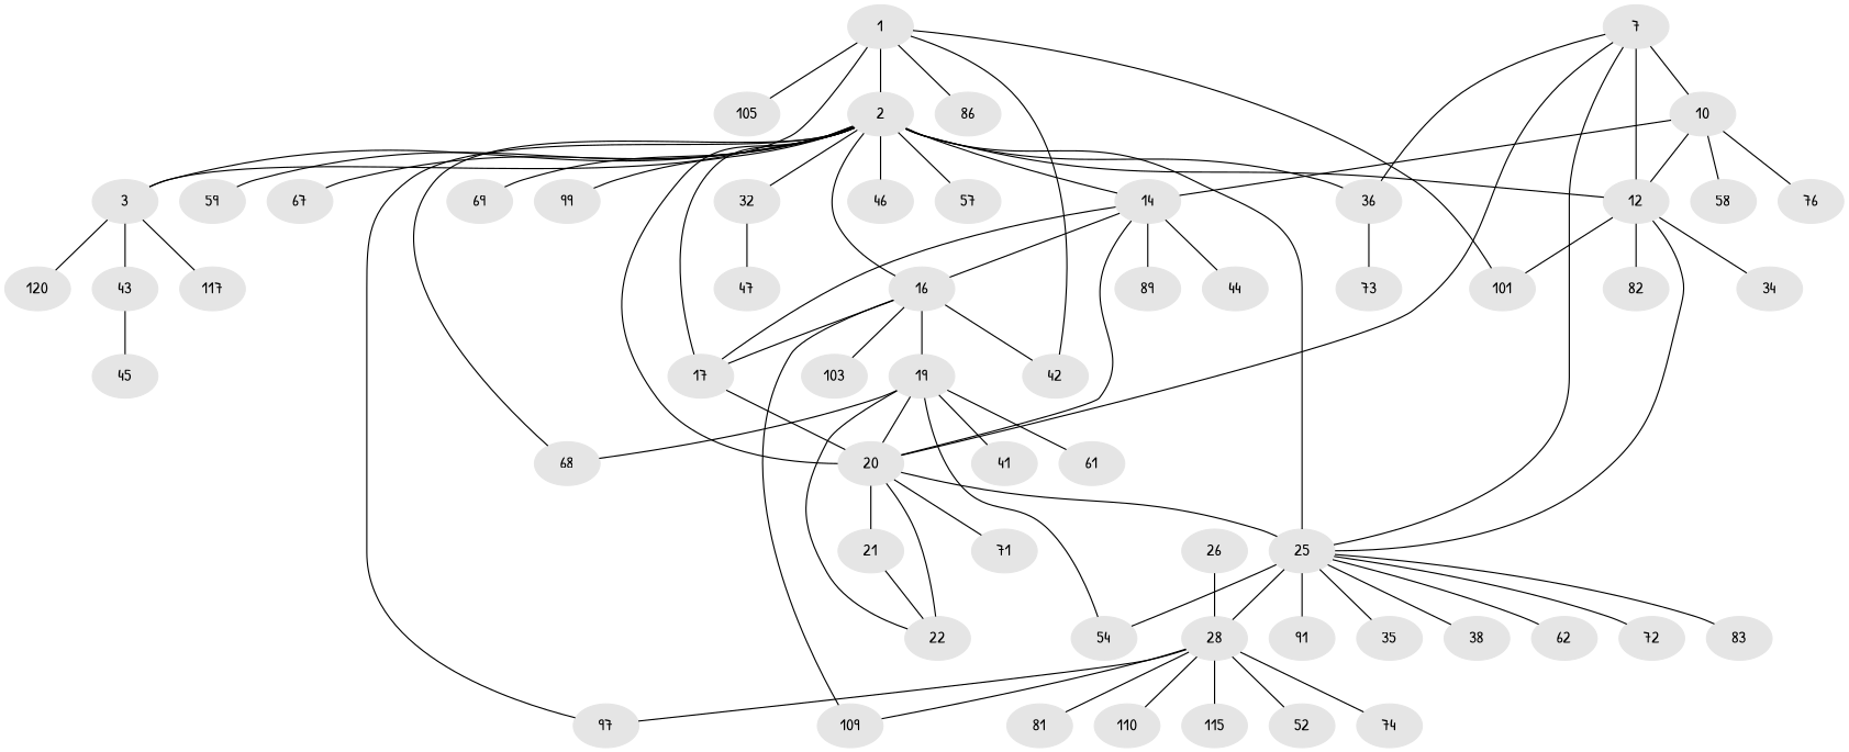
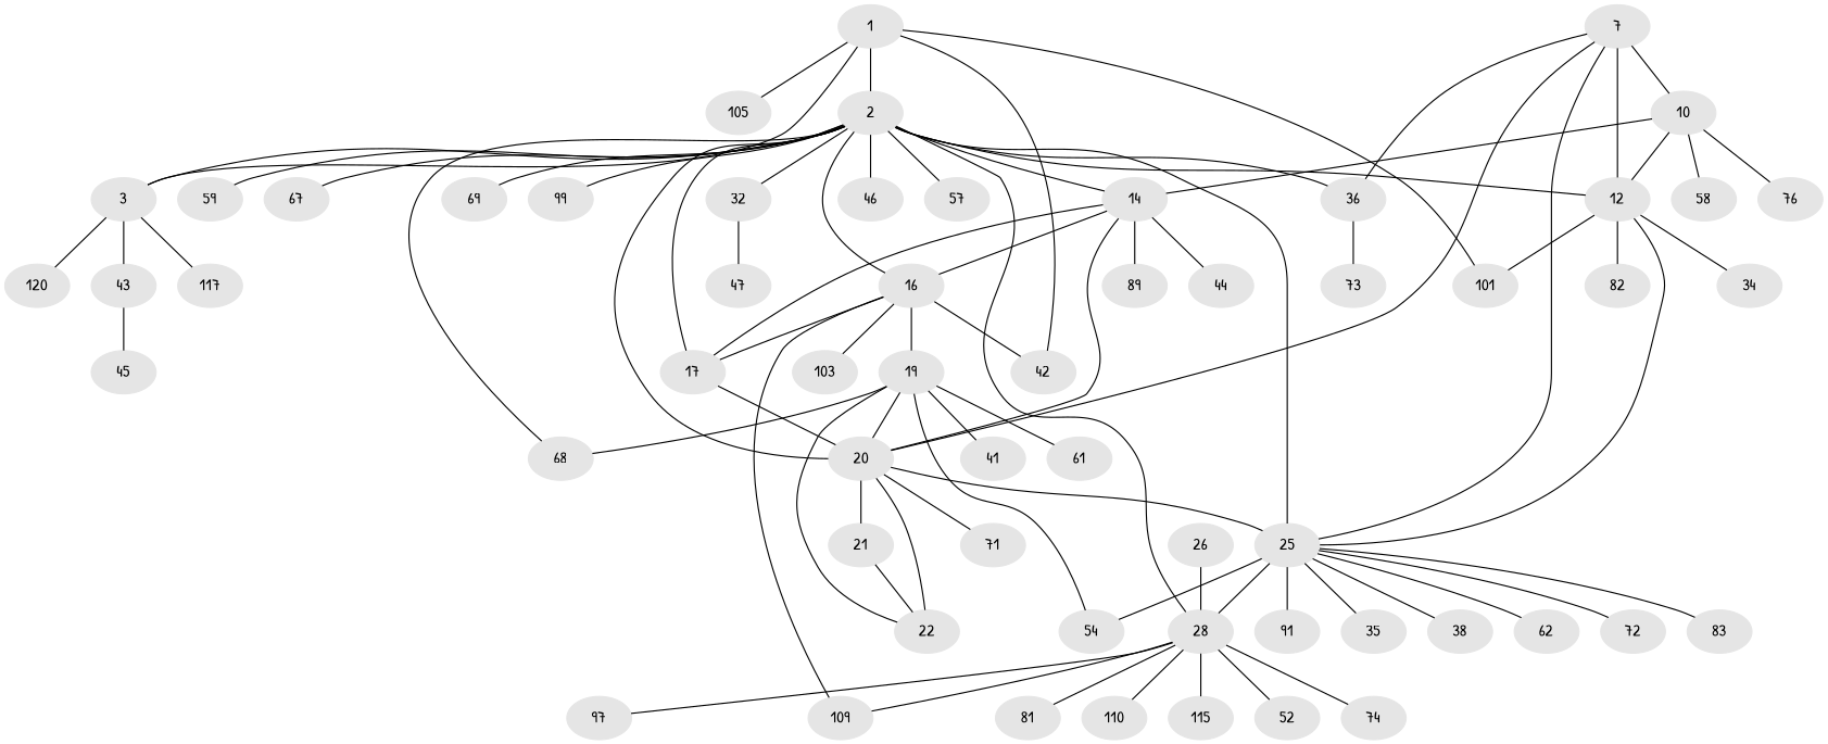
  graph {
    fontname="Patrick Hand"
    node [color=gray90 fontname="Patrick Hand" style=filled]
    edge [fontname="Patrick Hand"]
    2 [super="+118+85+96+4"]
    3
    12 [super="+70+63"]
    14 [super="+18+15"]
    16
    17 [super="+94+112"]
    20 [super="+23+111+104+55+60+31+50+24"]
    25 [super="+29+27"]
    28 [super="+30"]
    32
    36
    46
    57
    59
    67
    68 [super="+75"]
    69 [super="+77"]
    99
    1
    42
-   86
    101
    105
    43
    117
    120
    34
    82
    44
    89 [super="+100"]
    19
    103
    109
    21
    22 [super="+39"]
    71
    35
    38
    54
    62
    72
    83
    91
    52 [super="+53"]
    74
    81
    97
    110
    115
    47
    73
    45
    7 [super="+8+9"]
    10
    58
    76
    41
    61
    26 [super="+87+98"]
    2 -- 3 [weight=4]
    2 -- 12 [weight=2]
    2 -- 14 [weight=4]
    2 -- 16
    2 -- 17
    2 -- 20
    2 -- 25 [weight=4]
-   2 -- 97
+   2 -- 28
    2 -- 32
    2 -- 36
    2 -- 46
    2 -- 57
    2 -- 59
    2 -- 67
    2 -- 68
    2 -- 69
    2 -- 99
    3 -- 43
    3 -- 117
    3 -- 120
    12 -- 25
    12 -- 101
    12 -- 34
    12 -- 82
    14 -- 16 [weight=3]
    14 -- 17 [weight=3]
    14 -- 20
    14 -- 44
    14 -- 89
    16 -- 17
    16 -- 42
    16 -- 19
    16 -- 103
    16 -- 109
    17 -- 20
    20 -- 25
    20 -- 21 [weight=3]
    20 -- 22 [weight=3]
    20 -- 71
    25 -- 28 [weight=6]
    25 -- 35
    25 -- 38
    25 -- 54
    25 -- 62
    25 -- 72
    25 -- 83
    25 -- 91
    28 -- 109
    28 -- 52
    28 -- 74
    28 -- 81
    28 -- 97
    28 -- 110
    28 -- 115
    32 -- 47
    36 -- 73
    1 -- 2 [weight=4]
    1 -- 3
    1 -- 42
-   1 -- 86
    1 -- 101
    1 -- 105
    43 -- 45
    19 -- 20 [weight=3]
    19 -- 68
    19 -- 22
    19 -- 54
    19 -- 41
    19 -- 61
    21 -- 22
    7 -- 12 [weight=4]
    7 -- 20
    7 -- 25
    7 -- 36
    7 -- 10 [weight=4]
    10 -- 12
    10 -- 14
    10 -- 58
    10 -- 76
    26 -- 28 [weight=2]
  }
